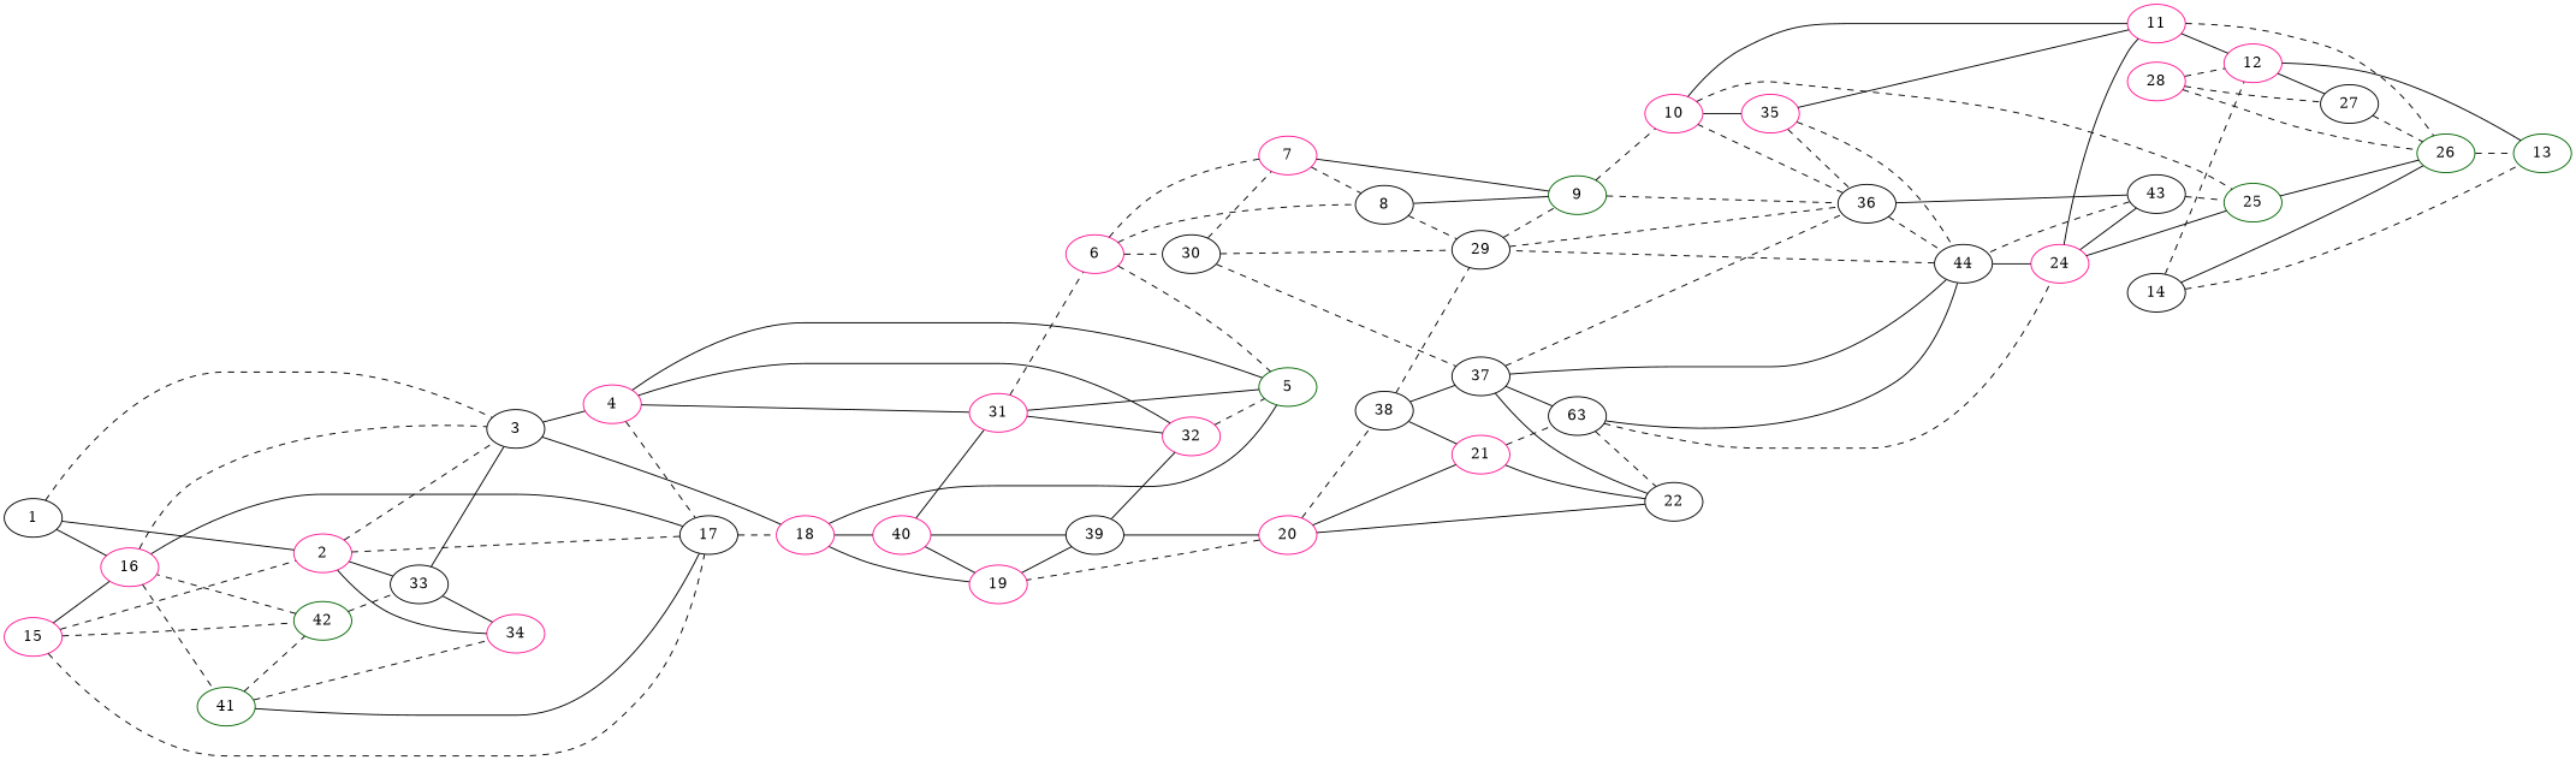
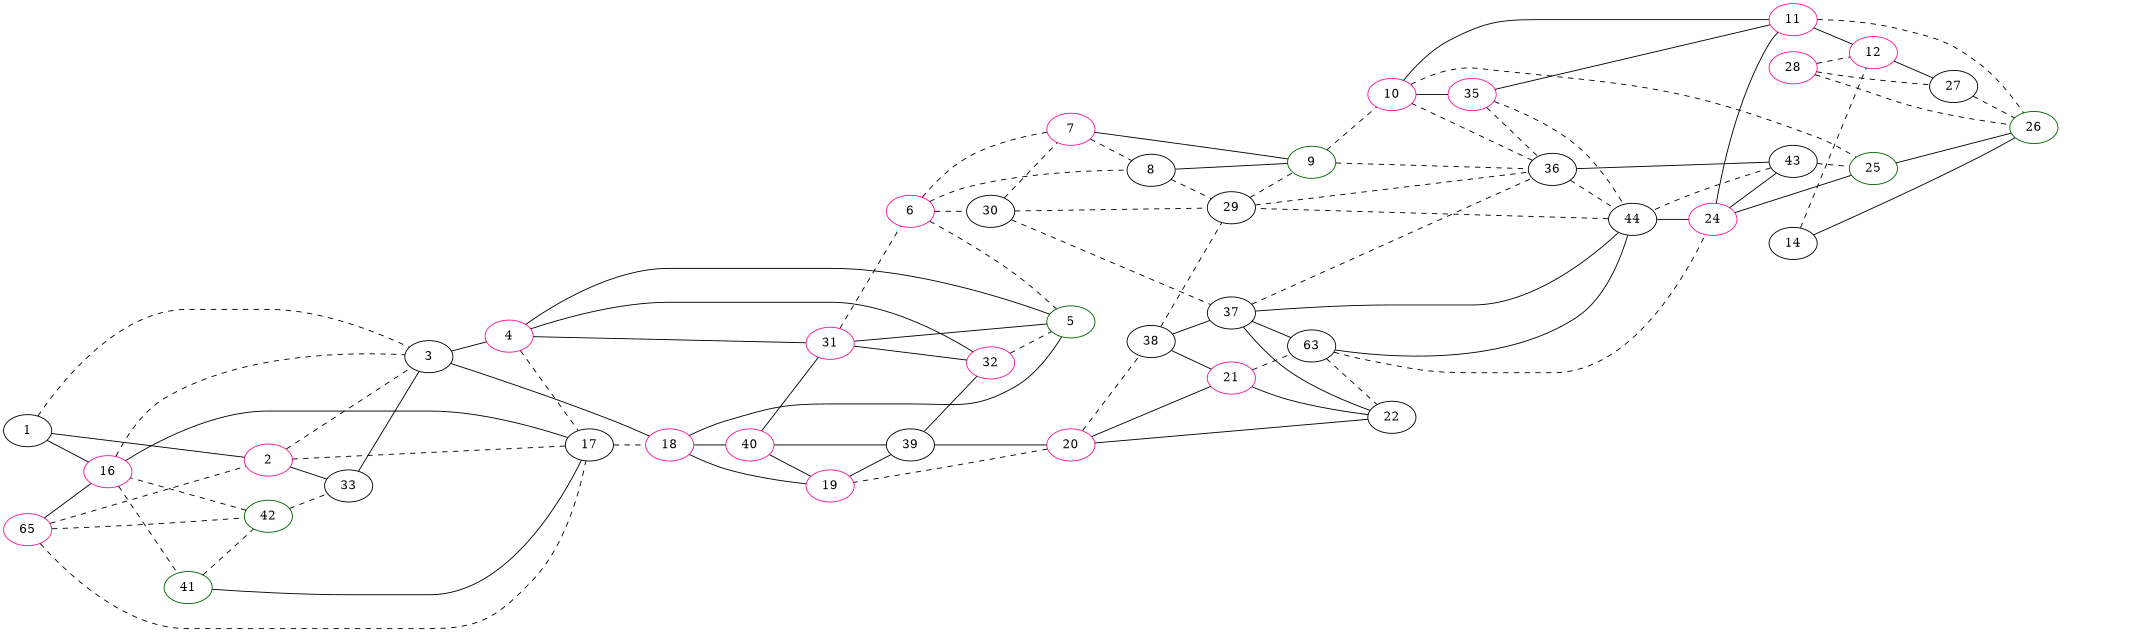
  graph {
    rankdir=LR
    node [aaLength=8 color=deeppink sequence=PGKAFRAALTKEN type=0]
    edge [distance0=3.0 frequency=1 style=dashed type0=2]
    1 [aaLength=13 color=black]
    2 [aaLength=11 sequence=ANHALLAQRAG]
    3 [color=black sequence=GGGVAAGS]
    16 [aaLength=11 sequence=ANHALLAQRAG]
    17 [color=black sequence=GGGVAAGS]
    33 [aaLength=3 color=black sequence=YLS type=1]
    4 [aaLength=16 sequence=LDDVLTDIRRITDVCS]
    18 [aaLength=16 sequence=LDDVLTDIRRITDVCS]
    41 [aaLength=3 color=darkgreen sequence=YLS type=1]
-   34 [aaLength=5 sequence=QIVGT type=1]
    32 [aaLength=4 sequence=LVDA type=1]
    40 [aaLength=4 sequence=LVDA type=1]
    42 [aaLength=5 color=darkgreen sequence=QIVGT type=1]
    5 [aaLength=15 color=darkgreen sequence=AFNVARTVKSMIKAG]
    31 [aaLength=5 sequence=LHIED type=1]
    19 [aaLength=16 sequence=AFNVARTVKSMIKAGA]
    6 [aaLength=15 sequence=KEEMVDRIRAAVDAK]
    8 [aaLength=15 color=black sequence=LDAAIERAQAYVEAG]
    7 [aaLength=6 sequence=LAVEGL]
    30 [aaLength=6 color=black sequence=IMARTD type=1]
    29 [aaLength=4 color=black sequence=LFPE type=1]
    9 [aaLength=13 color=darkgreen sequence=LAMYRQFADAVQV]
    37 [aaLength=4 color=black sequence=LFPE type=1]
    36 [aaLength=3 color=black sequence=ANI type=1]
    10 [sequence=TDELRSAH]
    44 [aaLength=3 color=black sequence=ANI type=1]
    n27 [aaLength=13 color=black label=63 sequence=LAMYRQFADAVQV]
    11 [aaLength=22 sequence=SAFRAMNRAAEHVYNVLRQEGT]
    25 [aaLength=22 color=darkgreen sequence=SAFRAMNRAAEHVYNVLRQEGT]
    35 [aaLength=4 sequence=ALYP type=1]
    12 [sequence=KSVIDTMQ]
    26 [color=darkgreen sequence=KSVIDTMQ]
    24 [sequence=TDELRSAH]
-   13 [aaLength=9 color=darkgreen sequence=RNELYESIN]
    27 [aaLength=9 color=black sequence=RNELYESIN]
    14 [aaLength=12 color=black sequence=YQYEEKLDNLFA]
-   15 [aaLength=13]
+   15 [aaLength=13 label=65]
    39 [aaLength=5 color=black sequence=LHIED type=1]
    20 [aaLength=16 sequence=KEEMVDRIRAAVDAKT]
    22 [aaLength=15 color=black sequence=LDAAIERAQAYVEAG]
    21 [aaLength=7 sequence=ALAVEGL]
    38 [aaLength=6 color=black sequence=IMARTD type=1]
    43 [aaLength=4 color=black sequence=ALYP type=1]
    28 [aaLength=12 sequence=YQYEEKLDNLFA]
    1 -- 2 [distance0=29.85017 style=solid type0=1]
    1 -- 3 [distance0=46.4682 type0=3]
    1 -- 16 [distance0=43.80291 style=solid]
    2 -- 3 [distance0=24.69224]
    2 -- 17 [distance0=22.94802 type0=1]
    2 -- 33 [distance0=4.0 style=solid type0=4]
    3 -- 4 [distance0=18.67224 distance1=10.0 frequency=2 style=solid type1=4]
    3 -- 18 [distance0=21.05053 style=solid type0=3]
    16 -- 3 [distance0=23.2181 type0=1]
    16 -- 17 [distance0=23.71102 style=solid]
    16 -- 41 [distance0=4.0 type0=4]
    17 -- 18 [distance0=20.21953 distance1=10.0 frequency=2 type1=4]
    33 -- 3 [distance0=0.0 style=solid type0=5]
-   33 -- 34 [distance0=22.0 style=solid]
    4 -- 17 [distance0=23.38192 type0=3]
    4 -- 32 [style=solid type0=4]
    18 -- 40 [style=solid type0=4]
    41 -- 17 [distance0=0.0 style=solid type0=5]
-   41 -- 34 [distance0=22.0]
    41 -- 42 [distance0=22.0 type0=3]
-   34 -- 2 [distance0=2.0 style=solid type0=4]
    32 -- 5 [distance0=7.0 type0=4]
    40 -- 31 [distance0=29.0 style=solid]
    40 -- 19 [distance0=7.0 style=solid type0=4]
    42 -- 16 [distance0=2.0 type0=4]
    42 -- 33 [distance0=22.0]
    5 -- 4 [distance0=32.74826 style=solid]
    5 -- 18 [distance0=37.34571 style=solid type0=3]
    5 -- 31 [style=solid type0=4]
    31 -- 4 [distance0=35.0308 style=solid type0=3]
    31 -- 32 [distance0=29.0 style=solid]
    31 -- 6 [distance0=17.0 type0=4]
    19 -- 18 [distance0=30.96529 style=solid]
    19 -- 39 [distance0=2.0 style=solid type0=4]
    6 -- 5 [distance0=41.38891 type0=3]
    6 -- 8 [distance0=33.42855]
    6 -- 7 [distance0=28.71027 type0=1]
    6 -- 30 [distance0=6.0 type0=4]
    8 -- 29 [type0=4]
    7 -- 8 [distance0=11.87888 distance1=0.0 frequency=2 type0=1 type1=5]
    7 -- 9 [distance0=35.01856 style=solid type0=3]
    30 -- 7 [distance0=1.0 type0=4]
    30 -- 29 [distance0=30.0]
    30 -- 37 [distance0=30.0 type0=3]
    29 -- 9 [distance0=4.0 type0=4]
    29 -- 36 [distance0=24.0]
    9 -- 8 [distance0=27.28394 style=solid type0=1]
    9 -- 36 [type0=4]
    9 -- 10 [distance0=31.85732]
    37 -- 36 [distance0=24.0]
    37 -- 44 [distance0=24.0 style=solid type0=3]
    37 -- n27 [distance0=4.0 style=solid type0=4]
    36 -- 10 [distance0=10.0 type0=4]
    36 -- 44 [distance0=0.0 type0=1]
    10 -- 11 [distance0=34.62767 style=solid type0=3]
    10 -- 25 [distance0=26.84621 type0=1]
    10 -- 35 [style=solid type0=4]
    44 -- 29 [distance0=24.0]
    44 -- 24 [distance0=10.0 style=solid type0=4]
    n27 -- 44 [style=solid type0=4]
    n27 -- 24 [distance0=29.86988]
    n27 -- 22 [distance0=26.70967 type0=1]
    11 -- 12 [distance0=24.6211 distance1=1.0 frequency=2 style=solid type1=4]
    11 -- 26 [distance0=26.12312 type0=3]
    25 -- 26 [distance0=23.27882 distance1=1.0 frequency=2 style=solid type1=4]
    35 -- 36 [distance0=24.0]
    35 -- 44 [distance0=24.0 type0=3]
    35 -- 11 [distance0=1.0 style=solid type0=4]
-   12 -- 13 [distance0=14.96741 distance1=1.0 frequency=2 style=solid type0=1 type1=4]
    12 -- 27 [distance0=23.05027 style=solid type0=3]
-   26 -- 13 [distance0=16.62407 type0=1]
    24 -- 11 [distance0=28.94423 style=solid type0=1]
    24 -- 25 [distance0=36.39934 style=solid type0=3]
    24 -- 43 [style=solid type0=4]
    27 -- 26 [distance0=16.9538 type0=1]
    14 -- 12 [distance0=30.58341 type0=3]
    14 -- 26 [distance0=29.95832 style=solid]
-   14 -- 13 [distance0=16.22385 type0=1]
    15 -- 2 [distance0=43.46824]
    15 -- 16 [distance0=28.06681 style=solid type0=1]
    15 -- 17 [distance0=46.45895 type0=3]
    15 -- 42 [distance0=2.0 type0=4]
    39 -- 32 [distance0=29.0 style=solid]
    39 -- 40 [distance0=29.0 style=solid type0=3]
    39 -- 20 [distance0=17.0 style=solid type0=4]
    20 -- 19 [distance0=41.60812 type0=3]
    20 -- 22 [distance0=34.8175 style=solid]
    20 -- 21 [distance0=30.51024 style=solid type0=1]
    20 -- 38 [distance0=5.0 type0=4]
    22 -- 37 [style=solid type0=4]
    21 -- n27 [distance0=35.72513 type0=3]
    21 -- 22 [distance0=12.00376 distance1=0.0 frequency=2 style=solid type0=1 type1=5]
    38 -- 29 [distance0=30.0]
    38 -- 37 [distance0=30.0 style=solid type0=3]
    38 -- 21 [distance0=0.0 style=solid type0=5]
    43 -- 36 [distance0=24.0 style=solid]
    43 -- 44 [distance0=24.0 type0=3]
    43 -- 25 [distance0=1.0 type0=4]
    28 -- 12 [distance0=40.37344 type0=3]
    28 -- 26 [distance0=36.12201]
    28 -- 27 [distance0=19.46968 type0=1]
  }
